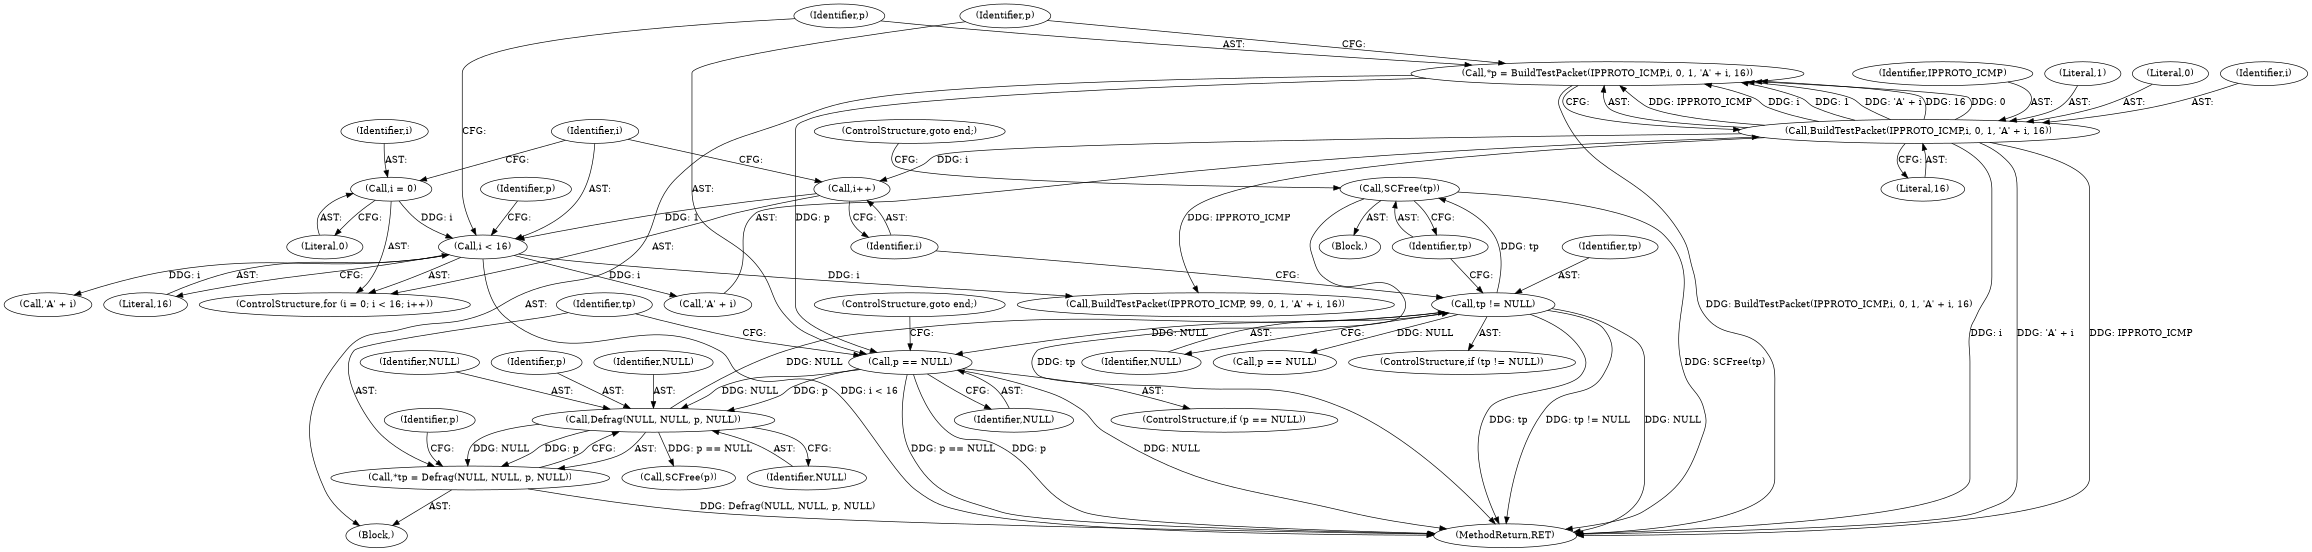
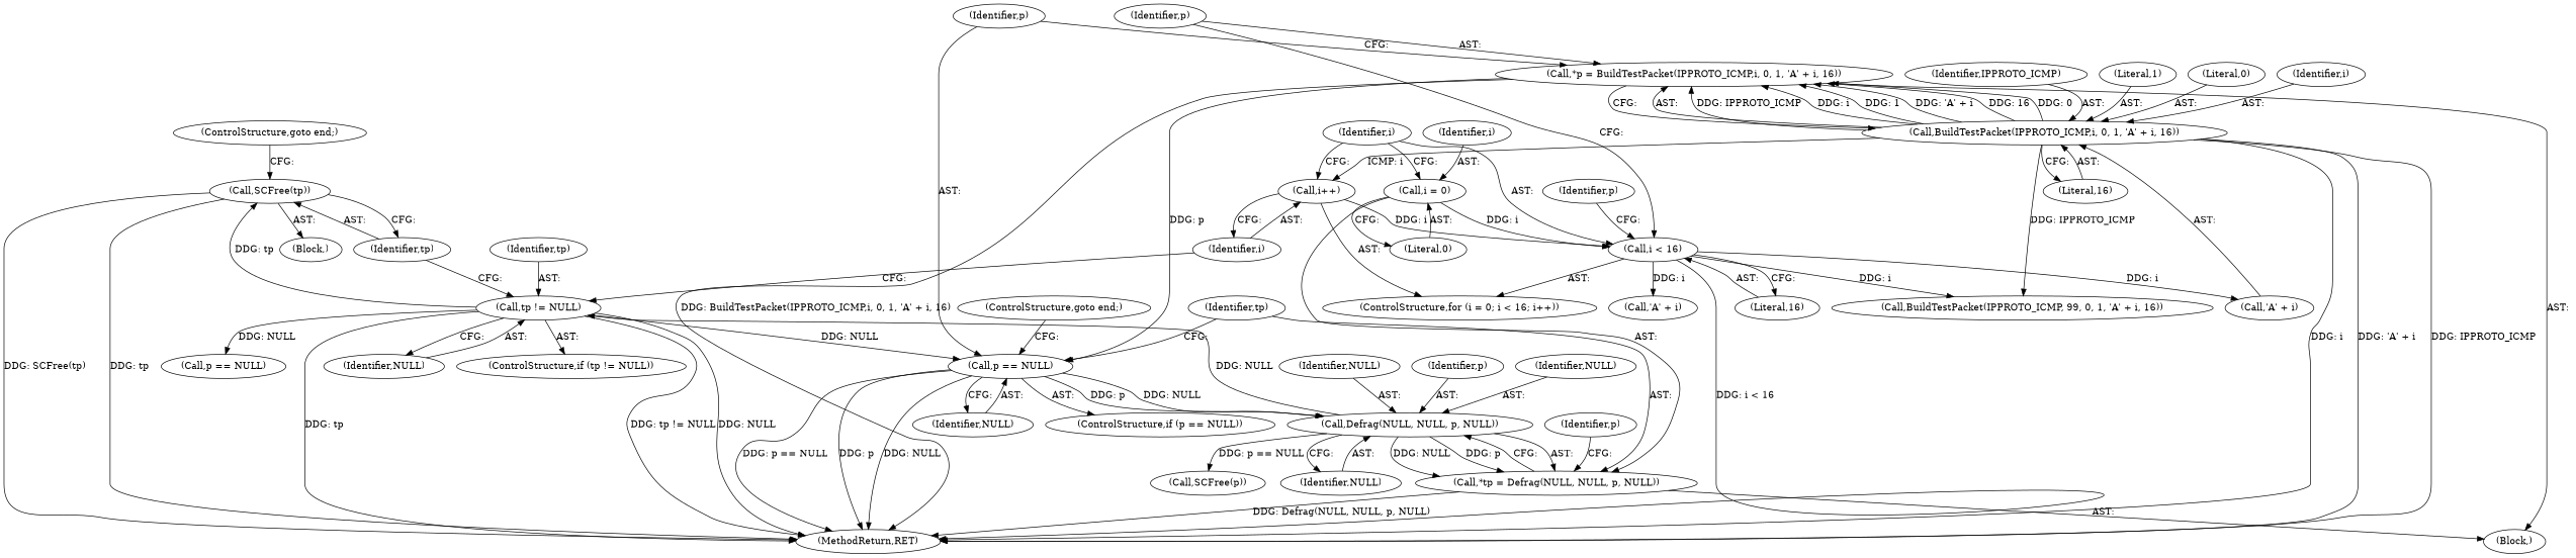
  digraph {
    n1 [label="(Call,SCFree(tp))"]
    n2 [label="(MethodReturn,RET)"]
    n3 [label="(Block,)"]
    n4 [label="(Identifier,tp)"]
    n5 [label="(Call,tp != NULL)"]
    n6 [label="(Call,p == NULL)"]
    n7 [label="(ControlStructure,if (tp != NULL))"]
    n8 [label="(Identifier,NULL)"]
    n9 [label="(Call,p == NULL)"]
    n10 [label="(Call,Defrag(NULL, NULL, p, NULL))"]
    n11 [label="(Identifier,NULL)"]
    n12 [label="(ControlStructure,if (p == NULL))"]
    n13 [label="(Call,*tp = Defrag(NULL, NULL, p, NULL))"]
    n14 [label="(Block,)"]
    n15 [label="(Identifier,NULL)"]
    n16 [label="(Call,SCFree(p))"]
    n17 [label="(Call,*p = BuildTestPacket(IPPROTO_ICMP,i, 0, 1, 'A' + i, 16))"]
    n18 [label="(Call,BuildTestPacket(IPPROTO_ICMP,i, 0, 1, 'A' + i, 16))"]
    n19 [label="(Call,i++)"]
    n20 [label="(Call,BuildTestPacket(IPPROTO_ICMP, 99, 0, 1, 'A' + i, 16))"]
    n21 [label="(Literal,16)"]
    n22 [label="(Call,i < 16)"]
    n23 [label="(ControlStructure,for (i = 0; i < 16; i++))"]
    n24 [label="(Identifier,i)"]
    n25 [label="(Call,'A' + i)"]
    n26 [label="(Literal,16)"]
    n27 [label="(Call,'A' + i)"]
    n28 [label="(Call,i = 0)"]
    n29 [label="(Literal,0)"]
    n30 [label="(Identifier,NULL)"]
    n31 [label="(ControlStructure,goto end;)"]
    n32 [label="(Identifier,p)"]
    n33 [label="(Identifier,IPPROTO_ICMP)"]
    n34 [label="(Literal,1)"]
    n35 [label="(Literal,0)"]
    n36 [label="(Identifier,i)"]
    n37 [label="(Identifier,p)"]
    n38 [label="(Identifier,tp)"]
    n39 [label="(Identifier,p)"]
    n40 [label="(Identifier,NULL)"]
    n41 [label="(Identifier,i)"]
    n42 [label="(Identifier,p)"]
    n43 [label="(ControlStructure,goto end;)"]
    n44 [label="(Identifier,p)"]
    n45 [label="(Identifier,i)"]
    n46 [label="(Identifier,tp)"]
    n1 -> n2 [label="DDG: SCFree(tp)"]
    n1 -> n2 [label="DDG: tp"]
    n1 -> n3 [label="AST: "]
    n1 -> n4 [label="CFG: "]
    n4 -> n1 [label="AST: "]
    n4 -> n5 [label="CFG: "]
    n5 -> n1 [label="DDG: tp"]
    n5 -> n2 [label="DDG: tp != NULL"]
    n5 -> n2 [label="DDG: NULL"]
    n5 -> n2 [label="DDG: tp"]
    n5 -> n6 [label="DDG: NULL"]
    n5 -> n7 [label="AST: "]
    n5 -> n8 [label="CFG: "]
    n5 -> n9 [label="DDG: NULL"]
    n6 -> n2 [label="DDG: p == NULL"]
    n6 -> n2 [label="DDG: p"]
    n6 -> n2 [label="DDG: NULL"]
    n6 -> n10 [label="DDG: NULL"]
    n6 -> n10 [label="DDG: p"]
    n6 -> n11 [label="CFG: "]
    n6 -> n12 [label="AST: "]
    n8 -> n5 [label="AST: "]
    n10 -> n5 [label="DDG: NULL"]
    n10 -> n13 [label="AST: "]
    n10 -> n13 [label="DDG: NULL"]
    n10 -> n13 [label="DDG: p"]
    n10 -> n15 [label="CFG: "]
    n10 -> n16 [label="DDG: p == NULL"]
    n11 -> n6 [label="AST: "]
    n13 -> n2 [label="DDG: Defrag(NULL, NULL, p, NULL)"]
    n13 -> n10 [label="CFG: "]
    n13 -> n14 [label="AST: "]
    n15 -> n10 [label="AST: "]
    n17 -> n2 [label="DDG: BuildTestPacket(IPPROTO_ICMP,i, 0, 1, 'A' + i, 16)"]
    n17 -> n6 [label="DDG: p"]
    n17 -> n14 [label="AST: "]
    n17 -> n18 [label="CFG: "]
    n18 -> n2 [label="DDG: 'A' + i"]
    n18 -> n2 [label="DDG: IPPROTO_ICMP"]
    n18 -> n2 [label="DDG: i"]
    n18 -> n17 [label="AST: "]
    n18 -> n17 [label="DDG: IPPROTO_ICMP"]
    n18 -> n17 [label="DDG: i"]
    n18 -> n17 [label="DDG: 1"]
    n18 -> n17 [label="DDG: 'A' + i"]
    n18 -> n17 [label="DDG: 16"]
    n18 -> n17 [label="DDG: 0"]
-   n18 -> n19 [label="DDG: i"]
+   n18 -> n19 [label="ICMP: i"]
    n18 -> n20 [label="DDG: IPPROTO_ICMP"]
    n18 -> n21 [label="CFG: "]
-   n19 -> n22 [label="DDG: 1"]
+   n19 -> n22 [label="DDG: i"]
    n19 -> n23 [label="AST: "]
    n19 -> n24 [label="CFG: "]
    n21 -> n18 [label="AST: "]
    n22 -> n2 [label="DDG: i < 16"]
    n22 -> n20 [label="DDG: i"]
    n22 -> n23 [label="AST: "]
    n22 -> n25 [label="DDG: i"]
    n22 -> n26 [label="CFG: "]
    n22 -> n27 [label="DDG: i"]
    n24 -> n5 [label="CFG: "]
    n24 -> n19 [label="AST: "]
    n25 -> n18 [label="AST: "]
    n26 -> n22 [label="AST: "]
    n28 -> n22 [label="DDG: i"]
-   n28 -> n23 [label="AST: "]
+   n28 -> n13 [label="AST: "]
    n28 -> n29 [label="CFG: "]
    n29 -> n28 [label="AST: "]
    n30 -> n10 [label="AST: "]
    n31 -> n6 [label="CFG: "]
    n32 -> n10 [label="AST: "]
    n33 -> n18 [label="AST: "]
    n34 -> n18 [label="AST: "]
    n35 -> n18 [label="AST: "]
    n36 -> n19 [label="CFG: "]
    n36 -> n22 [label="AST: "]
    n36 -> n28 [label="CFG: "]
    n37 -> n22 [label="CFG: "]
    n38 -> n6 [label="CFG: "]
    n38 -> n13 [label="AST: "]
    n39 -> n6 [label="AST: "]
    n39 -> n17 [label="CFG: "]
    n40 -> n10 [label="AST: "]
    n41 -> n28 [label="AST: "]
    n42 -> n13 [label="CFG: "]
    n43 -> n1 [label="CFG: "]
    n44 -> n17 [label="AST: "]
    n44 -> n22 [label="CFG: "]
    n45 -> n18 [label="AST: "]
    n46 -> n5 [label="AST: "]
  }
